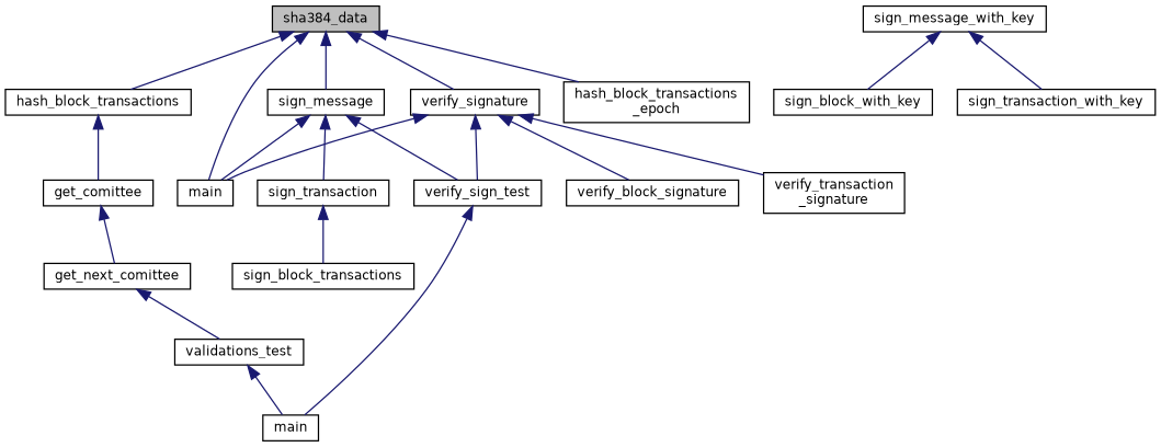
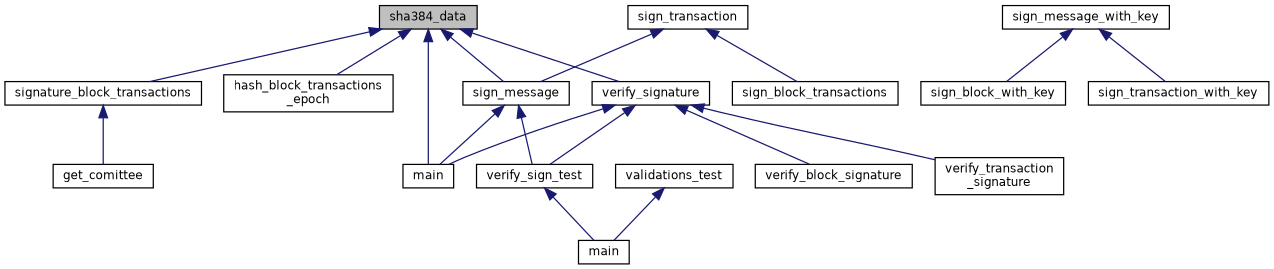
  digraph {
    rankdir=TB
    node [color=black fillcolor=white fontname=Helvetica fontsize=10 shape=record style=filled]
    edge [color=midnightblue dir=back fontname=Helvetica fontsize=10 labelfontname=Helvetica labelfontsize=10 style=solid]
    n1 [fillcolor=grey75 fontcolor=black height=0.2 label=sha384_data width=0.4]
-   n2 [height=0.2 label=hash_block_transactions width=0.4]
+   n2 [height=0.2 label=signature_block_transactions width=0.4]
    n3 [height=0.2 label="hash_block_transactions\l_epoch" width=0.4]
    n4 [height=0.2 label=main width=0.4]
    n5 [height=0.2 label=sign_message width=0.4]
    n6 [height=0.2 label=verify_signature width=0.4]
    n7 [height=0.2 label=get_comittee width=0.4]
    n8 [height=0.2 label=sign_transaction width=0.4]
    n9 [height=0.2 label=verify_sign_test width=0.4]
    n10 [height=0.2 label=sign_message_with_key width=0.4]
    n11 [height=0.2 label=sign_block_with_key width=0.4]
    n12 [height=0.2 label=sign_transaction_with_key width=0.4]
    n13 [height=0.2 label=verify_block_signature width=0.4]
    n14 [height=0.2 label="verify_transaction\l_signature" width=0.4]
-   n15 [height=0.2 label=get_next_comittee width=0.4]
    n16 [height=0.2 label=validations_test width=0.4]
    n17 [height=0.2 label=main width=0.4]
    n18 [height=0.2 label=sign_block_transactions width=0.4]
    n1 -> n2
    n1 -> n3
    n1 -> n4
    n1 -> n5
    n1 -> n6
    n2 -> n7
    n5 -> n4
-   n5 -> n8
+   n8 -> n5
    n5 -> n9
    n6 -> n4
    n6 -> n9
    n6 -> n13
    n6 -> n14
-   n7 -> n15
    n8 -> n18
    n9 -> n17
    n10 -> n11
    n10 -> n12
-   n15 -> n16
    n16 -> n17
  }
